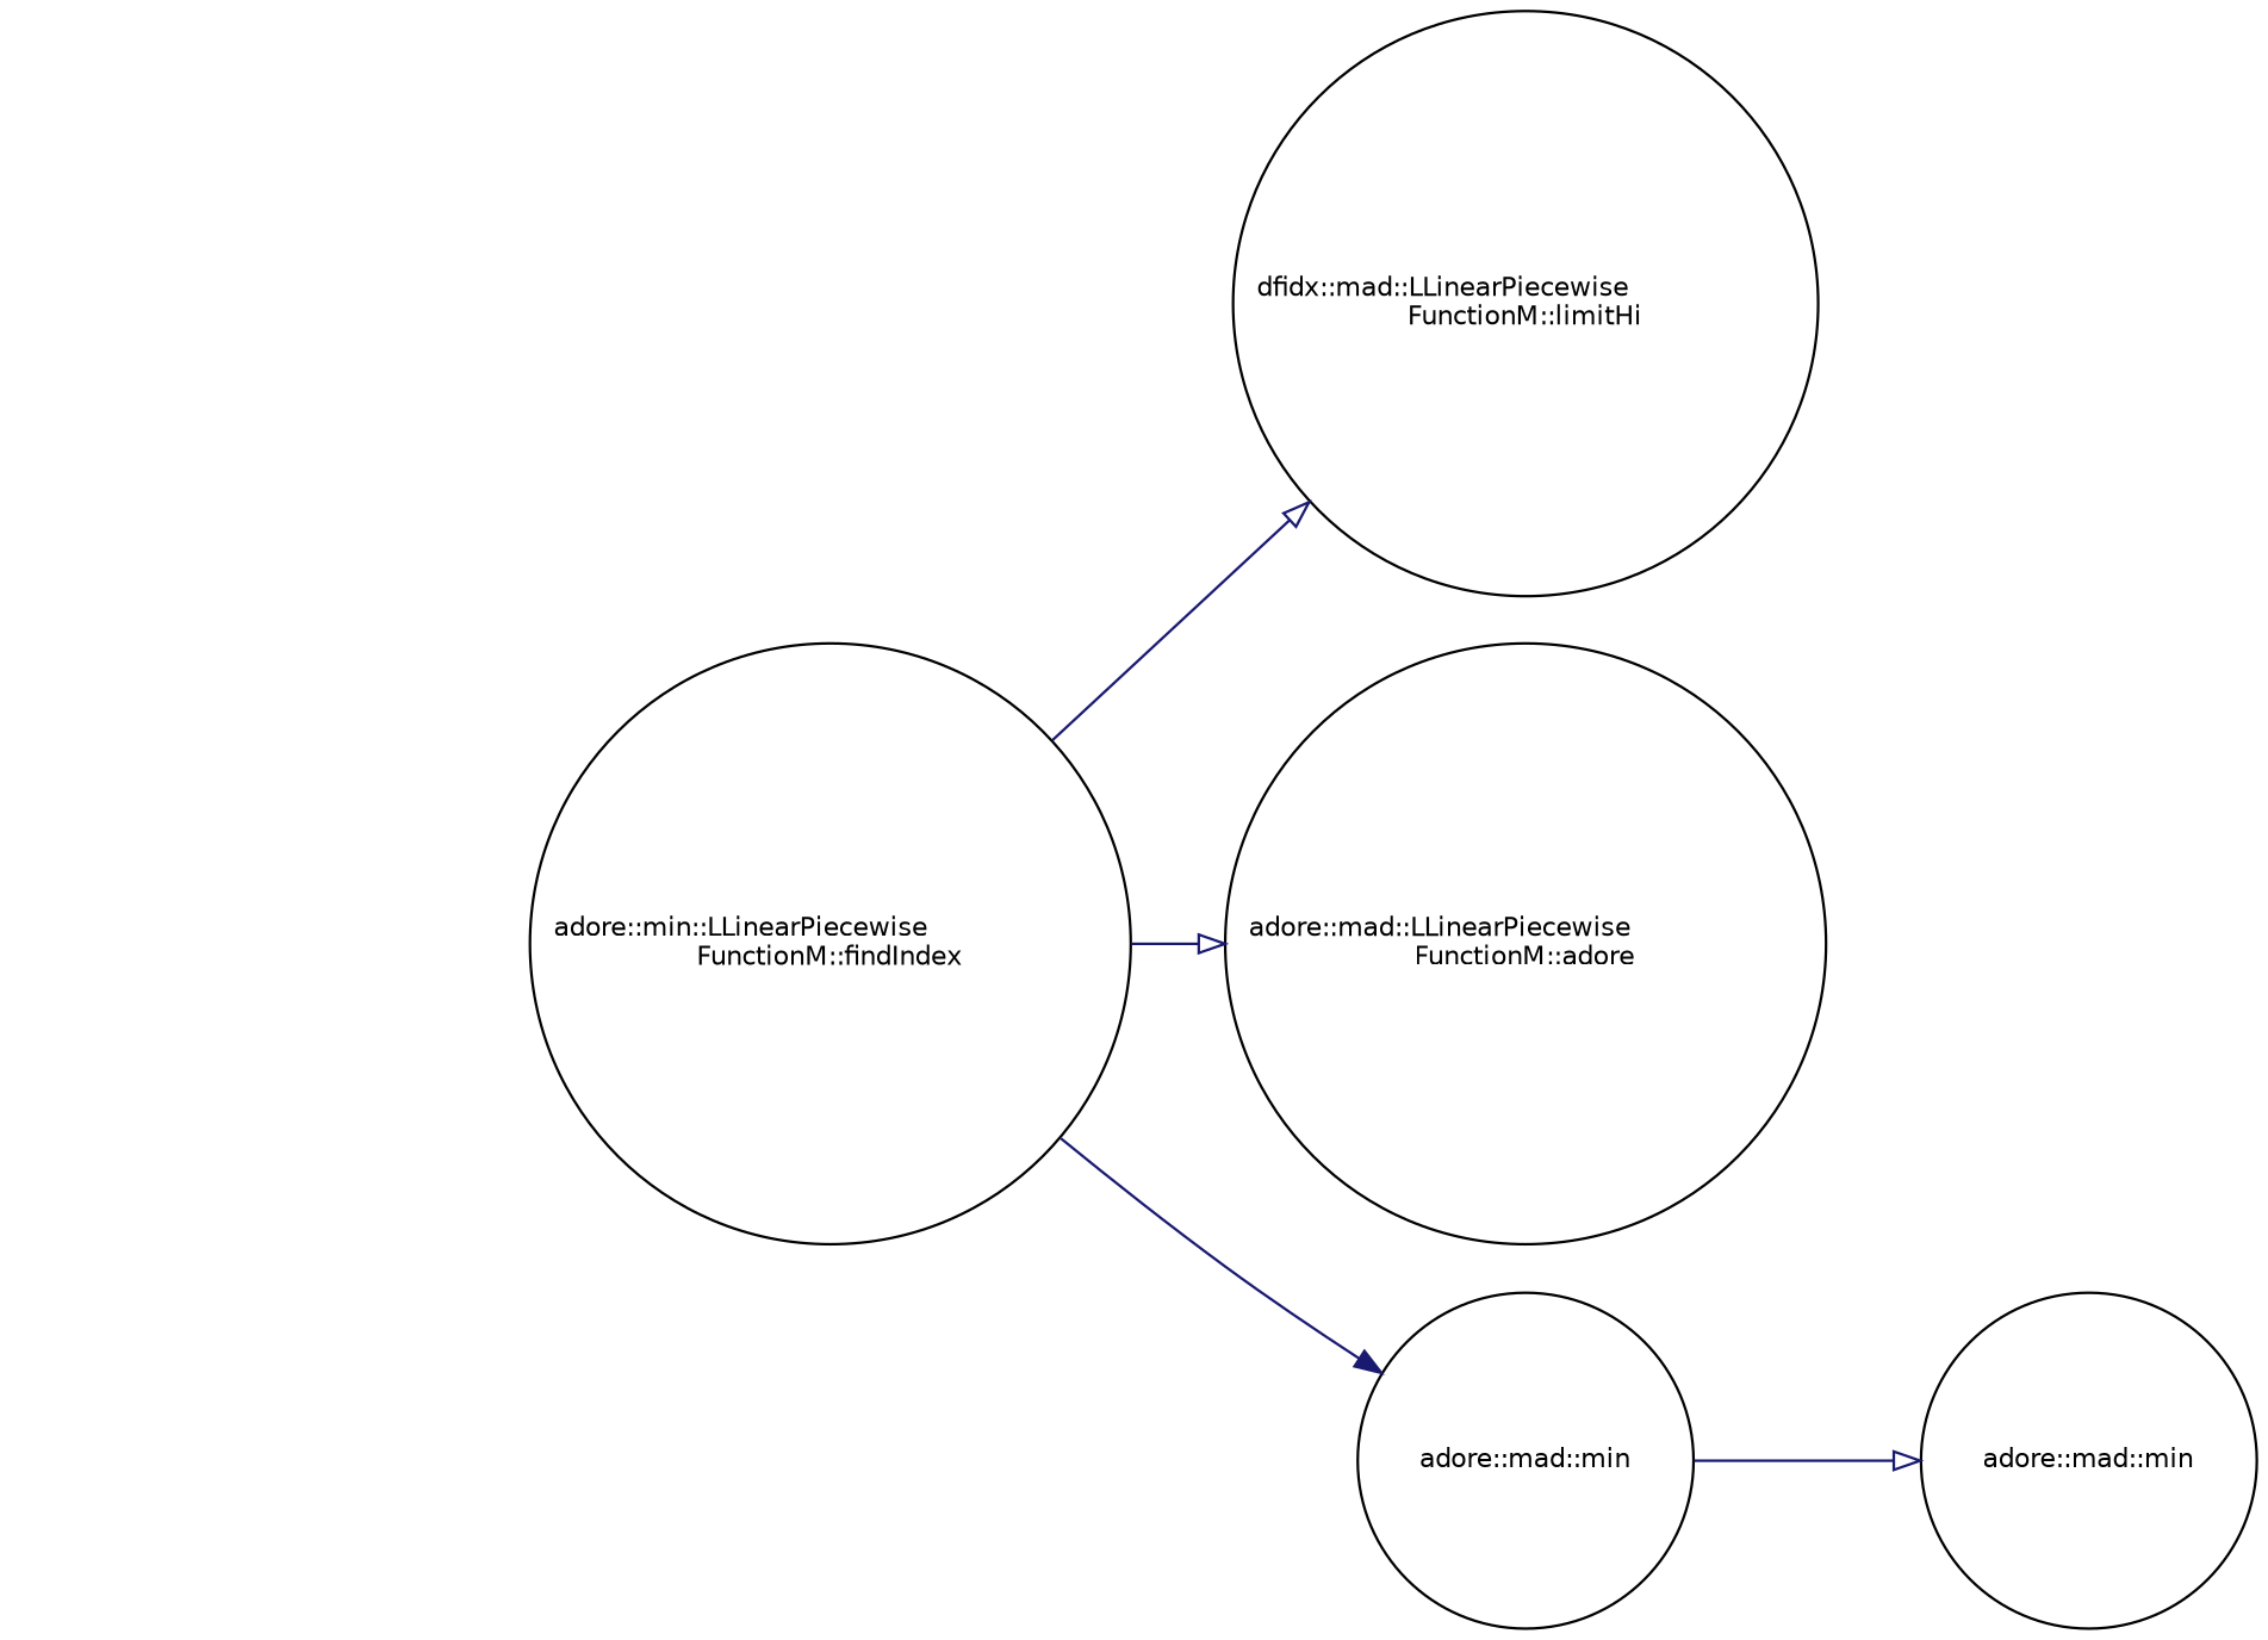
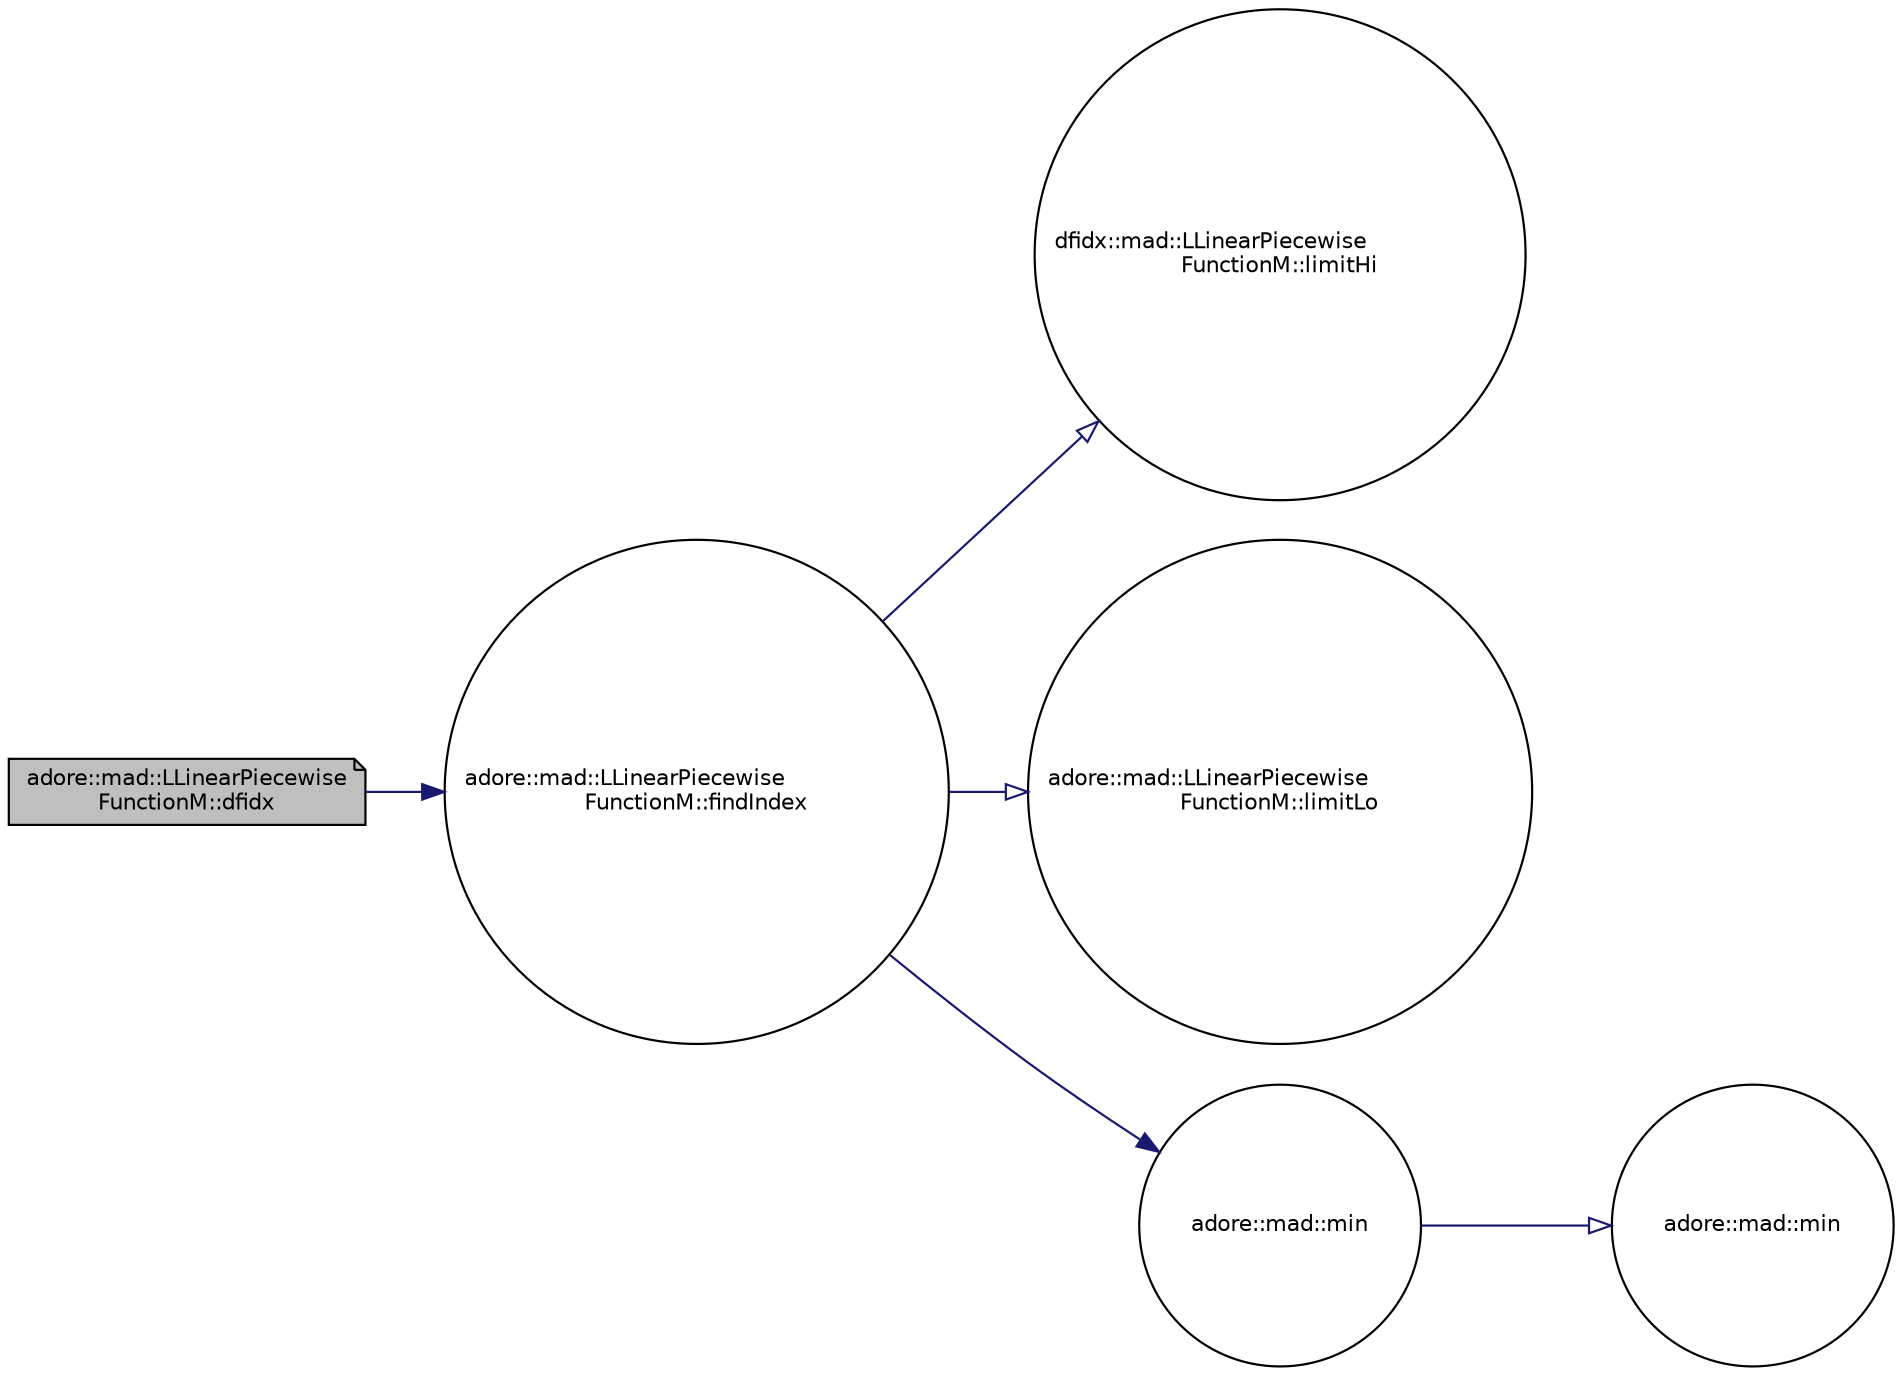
  digraph {
    rankdir=LR
    node [color=black fillcolor=white fontname=Helvetica fontsize=10 shape=circle style=filled]
    edge [arrowhead=onormal color=midnightblue fontname=Helvetica fontsize=10 labelfontname=Helvetica labelfontsize=10 style=solid]
-   n2 [height=0.2 label="adore::min::LLinearPiecewise\lFunctionM::findIndex" width=0.4]
+   n1 [fillcolor=grey75 fontcolor=black height=0.2 label="adore::mad::LLinearPiecewise\lFunctionM::dfidx" shape=note width=0.4]
+   n2 [height=0.2 label="adore::mad::LLinearPiecewise\lFunctionM::findIndex" width=0.4]
    n3 [height=0.2 label="dfidx::mad::LLinearPiecewise\lFunctionM::limitHi" width=0.4]
-   n4 [height=0.2 label="adore::mad::LLinearPiecewise\lFunctionM::adore" width=0.4]
+   n4 [height=0.2 label="adore::mad::LLinearPiecewise\lFunctionM::limitLo" width=0.4]
    n5 [height=0.2 label="adore::mad::min" width=0.4]
    n6 [height=0.2 label="adore::mad::min" width=0.4]
+   n1 -> n2 [arrowhead=normal]
    n2 -> n3
    n2 -> n4
    n2 -> n5 [arrowhead=normal]
    n5 -> n6
  }
